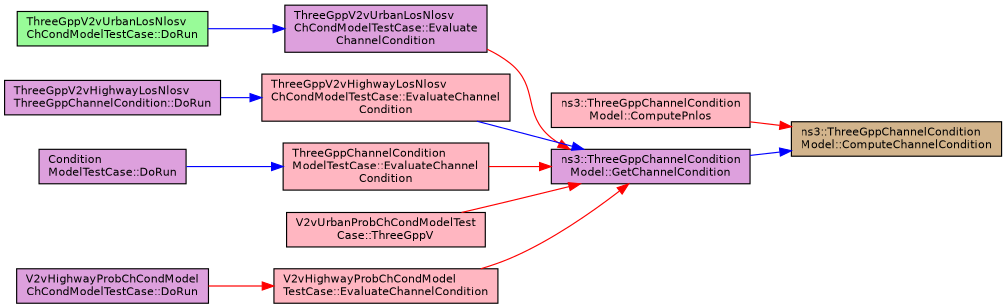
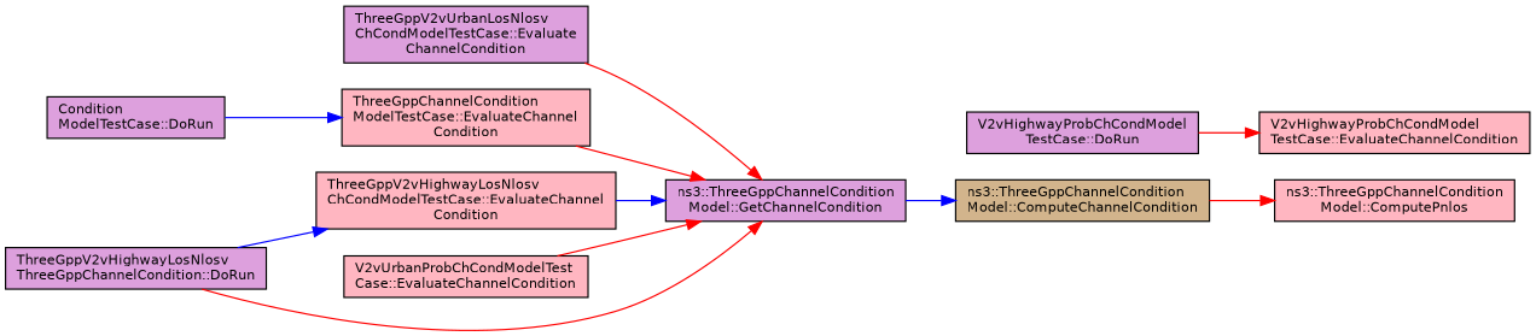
  digraph {
    rankdir=RL
    node [color=black fillcolor=lightpink fontname=Helvetica fontsize=10 shape=record style=filled]
    edge [color=red dir=back fontname=Helvetica fontsize=10 labelfontname=Helvetica labelfontsize=10 style=solid]
    n1 [fontcolor=black height=0.2 label="ns3::ThreeGppChannelCondition\lModel::ComputePnlos" width=0.4]
    n2 [fillcolor=tan height=0.2 label="ns3::ThreeGppChannelCondition\lModel::ComputeChannelCondition" width=0.4]
    n3 [fillcolor=plum height=0.2 label="ns3::ThreeGppChannelCondition\lModel::GetChannelCondition" width=0.4]
    n4 [fillcolor=plum height=0.2 label="ThreeGppV2vUrbanLosNlosv\lChCondModelTestCase::Evaluate\lChannelCondition" width=0.4]
    n5 [height=0.2 label="ThreeGppV2vHighwayLosNlosv\lChCondModelTestCase::EvaluateChannel\lCondition" width=0.4]
    n6 [height=0.2 label="ThreeGppChannelCondition\lModelTestCase::EvaluateChannel\lCondition" width=0.4]
-   n7 [height=0.2 label="V2vUrbanProbChCondModelTest\lCase::ThreeGppV" width=0.4]
+   n7 [height=0.2 label="V2vUrbanProbChCondModelTest\lCase::EvaluateChannelCondition" width=0.4]
    n8 [height=0.2 label="V2vHighwayProbChCondModel\lTestCase::EvaluateChannelCondition" width=0.4]
-   n9 [fillcolor=palegreen height=0.2 label="ThreeGppV2vUrbanLosNlosv\lChCondModelTestCase::DoRun" width=0.4]
    n10 [fillcolor=plum height=0.2 label="ThreeGppV2vHighwayLosNlosv\lThreeGppChannelCondition::DoRun" width=0.4]
    n11 [fillcolor=plum height=0.2 label="Condition\lModelTestCase::DoRun" width=0.4]
-   n12 [fillcolor=plum height=0.2 label="V2vHighwayProbChCondModel\lChCondModelTestCase::DoRun" width=0.4]
-   n2 -> n1
+   n12 [fillcolor=plum height=0.2 label="V2vHighwayProbChCondModel\lTestCase::DoRun" width=0.4]
+   n1 -> n2
    n2 -> n3 [color=blue]
    n3 -> n4
    n3 -> n5 [color=blue]
    n3 -> n6
    n3 -> n7
-   n3 -> n8
-   n4 -> n9 [color=blue]
+   n3 -> n10
    n5 -> n10 [color=blue]
    n6 -> n11 [color=blue]
    n8 -> n12
  }
